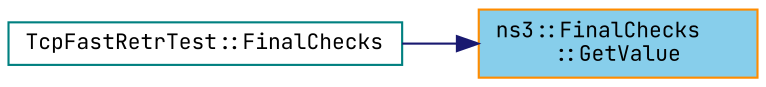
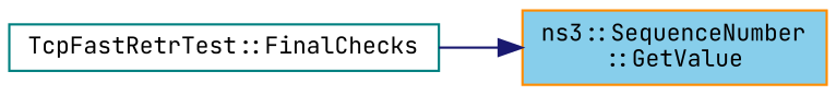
  digraph {
    rankdir=LR
    fontname="JetBrains Mono"
    node [fontname="JetBrains Mono" fontsize=10 shape=record style=filled]
    n1 [color=teal fillcolor=white fontcolor=black height=0.2 label="TcpFastRetrTest::FinalChecks" width=0.4]
-   n2 [color=darkorange fillcolor=skyblue height=0.2 label="ns3::FinalChecks\l::GetValue" width=0.4]
+   n2 [color=darkorange fillcolor=skyblue height=0.2 label="ns3::SequenceNumber\l::GetValue" width=0.4]
    n1 -> n2 [color=midnightblue fontname="JetBrains Mono" fontsize=10 labelfontname=Helvetica labelfontsize=10 style=solid]
  }
